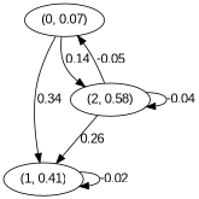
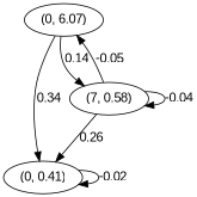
  digraph {
    fontname="Liberation Sans"
    node [fontname="Liberation Sans"]
    edge [fontname="Liberation Sans"]
-   n1 [label="(0, 0.07)"]
-   n2 [label="(1, 0.41)"]
-   n3 [label="(2, 0.58)"]
+   n1 [label="(0, 6.07)"]
+   n2 [label="(0, 0.41)"]
+   n3 [label="(7, 0.58)"]
    n1 -> n2 [label=0.34]
    n1 -> n3 [label=0.14]
    n2 -> n2 [label=-0.02]
    n3 -> n1 [label=-0.05]
    n3 -> n2 [label=0.26]
    n3 -> n3 [label=-0.04]
  }
